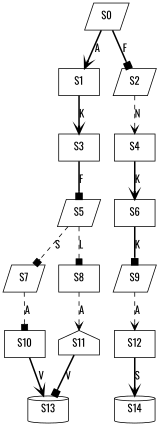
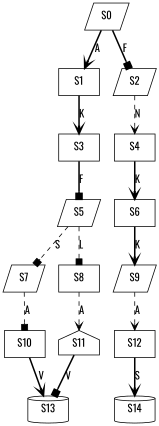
  strict digraph {
    fontname=Oswald
    node [fontname=Oswald shape=box]
    edge [arrowhead=vee fontname=Oswald style=bold]
    S0 [shape=parallelogram]
    S1
    S2 [shape=parallelogram]
    S3
    S4
    S5 [shape=parallelogram]
    S6
    S7 [shape=parallelogram]
    S8
    S9 [shape=parallelogram]
    S10
    S11 [shape=house]
    S12
    S13 [shape=cylinder]
    S14 [shape=cylinder]
    S0 -> S1 [label=A]
    S0 -> S2 [arrowhead=box label=F]
    S1 -> S3 [label=K]
    S2 -> S4 [label=N style=dashed]
    S3 -> S5 [arrowhead=box label=F]
    S4 -> S6 [label=K]
    S5 -> S7 [arrowhead=box label=S style=dashed]
    S5 -> S8 [arrowhead=box label=L style=dashed]
-   S6 -> S9 [arrowhead=box label=K]
+   S6 -> S9 [label=K]
    S7 -> S10 [arrowhead=box label=A style=dashed]
    S8 -> S11 [label=A style=dashed]
    S9 -> S12 [label=A style=dashed]
    S10 -> S13 [label=V]
    S11 -> S13 [arrowhead=box label=V]
    S12 -> S14 [label=S]
  }
